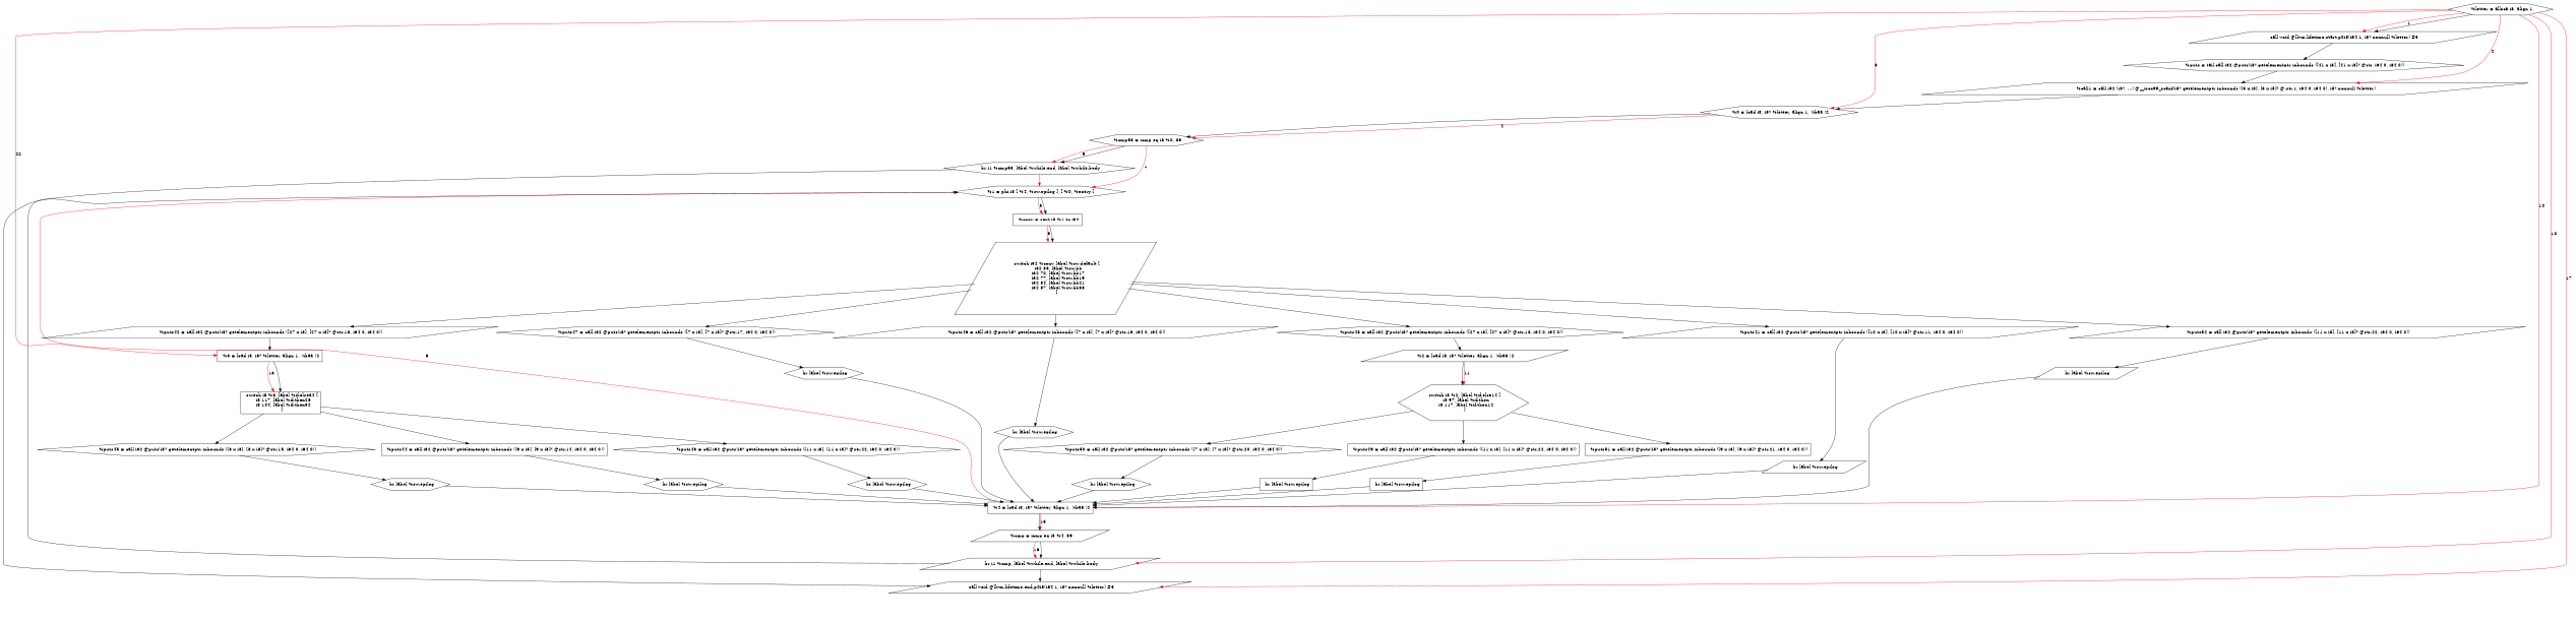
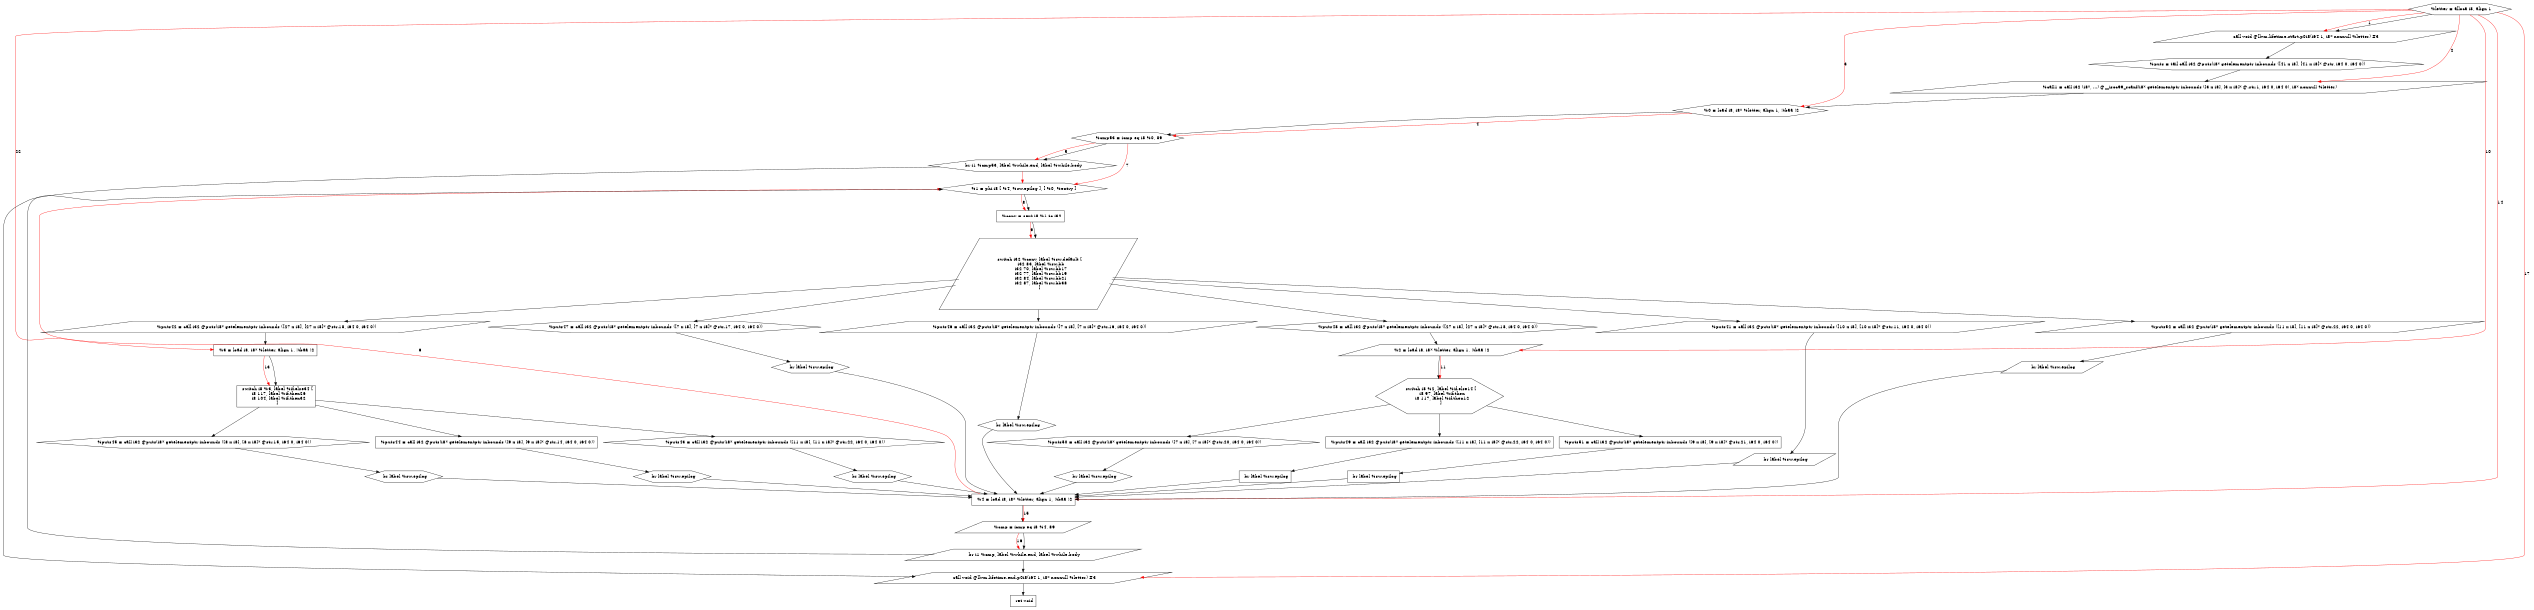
  digraph {
    node [shape=hexagon]
    n1 [label="  %letter = alloca i8, align 1"]
    n2 [label="  call void @llvm.lifetime.start.p0i8(i64 1, i8* nonnull %letter) #3" shape=parallelogram]
    n3 [label="  %call1 = call i32 (i8*, ...) @__isoc99_scanf(i8* getelementptr inbounds ([3 x i8], [3 x i8]* @.str.1, i64 0, i64 0), i8* nonnull %letter)" shape=parallelogram]
    n4 [label="  %0 = load i8, i8* %letter, align 1, !tbaa !2"]
    n5 [label="  %2 = load i8, i8* %letter, align 1, !tbaa !2" shape=parallelogram]
    n6 [label="  %3 = load i8, i8* %letter, align 1, !tbaa !2" shape=box]
    n7 [label="  %4 = load i8, i8* %letter, align 1, !tbaa !2" shape=box]
    n8 [label="  call void @llvm.lifetime.end.p0i8(i64 1, i8* nonnull %letter) #3" shape=parallelogram]
    n9 [label="  %puts = tail call i32 @puts(i8* getelementptr inbounds ([41 x i8], [41 x i8]* @str, i64 0, i64 0))"]
    n10 [label="  %cmp53 = icmp eq i8 %0, 89"]
    n11 [label="  switch i8 %2, label %if.else14 [\n    i8 97, label %if.then\n    i8 117, label %if.then12\n  ]"]
    n12 [label="  switch i8 %3, label %if.else34 [\n    i8 117, label %if.then26\n    i8 104, label %if.then32\n  ]" shape=box]
    n13 [label="  %1 = phi i8 [ %4, %sw.epilog ], [ %0, %entry ]"]
    n14 [label="  %cmp = icmp eq i8 %4, 89" shape=parallelogram]
+   n15 [label="  ret void" shape=box]
    n16 [label="  br i1 %cmp53, label %while.end, label %while.body"]
    n17 [label="  %conv = sext i8 %1 to i32" shape=box]
    n18 [label="  switch i32 %conv, label %sw.default [\n    i32 83, label %sw.bb\n    i32 70, label %sw.bb17\n    i32 77, label %sw.bb19\n    i32 84, label %sw.bb21\n    i32 87, label %sw.bb38\n  ]" shape=parallelogram]
    n19 [label="  %puts48 = call i32 @puts(i8* getelementptr inbounds ([27 x i8], [27 x i8]* @str.18, i64 0, i64 0))"]
    n20 [label="  %puts47 = call i32 @puts(i8* getelementptr inbounds ([7 x i8], [7 x i8]* @str.17, i64 0, i64 0))"]
    n21 [label="  %puts46 = call i32 @puts(i8* getelementptr inbounds ([7 x i8], [7 x i8]* @str.16, i64 0, i64 0))" shape=parallelogram]
    n22 [label="  %puts42 = call i32 @puts(i8* getelementptr inbounds ([27 x i8], [27 x i8]* @str.18, i64 0, i64 0))" shape=parallelogram]
    n23 [label="  %puts41 = call i32 @puts(i8* getelementptr inbounds ([10 x i8], [10 x i8]* @str.11, i64 0, i64 0))" shape=parallelogram]
    n24 [label="  %puts52 = call i32 @puts(i8* getelementptr inbounds ([11 x i8], [11 x i8]* @str.22, i64 0, i64 0))" shape=parallelogram]
    n25 [label="  br label %sw.epilog"]
    n26 [label="  br label %sw.epilog"]
    n27 [label="  br label %sw.epilog" shape=parallelogram]
    n28 [label="  br label %sw.epilog" shape=parallelogram]
    n29 [label="  %puts51 = call i32 @puts(i8* getelementptr inbounds ([9 x i8], [9 x i8]* @str.21, i64 0, i64 0))" shape=box]
    n30 [label="  %puts50 = call i32 @puts(i8* getelementptr inbounds ([7 x i8], [7 x i8]* @str.20, i64 0, i64 0))"]
    n31 [label="  %puts49 = call i32 @puts(i8* getelementptr inbounds ([11 x i8], [11 x i8]* @str.22, i64 0, i64 0))" shape=box]
    n32 [label="  br label %sw.epilog" shape=box]
    n33 [label="  br label %sw.epilog"]
    n34 [label="  br label %sw.epilog" shape=box]
    n35 [label="  %puts45 = call i32 @puts(i8* getelementptr inbounds ([8 x i8], [8 x i8]* @str.15, i64 0, i64 0))"]
    n36 [label="  %puts44 = call i32 @puts(i8* getelementptr inbounds ([9 x i8], [9 x i8]* @str.14, i64 0, i64 0))" shape=box]
    n37 [label="  %puts43 = call i32 @puts(i8* getelementptr inbounds ([11 x i8], [11 x i8]* @str.22, i64 0, i64 0))"]
    n38 [label="  br label %sw.epilog"]
    n39 [label="  br label %sw.epilog"]
    n40 [label="  br label %sw.epilog"]
    n41 [label="  br i1 %cmp, label %while.end, label %while.body" shape=parallelogram]
    n1 -> n2
    n1 -> n2 [color=red label=1]
    n1 -> n3 [color=red label=2]
    n1 -> n4 [color=red label=3]
-   n1 -> n41 [color=red label=10]
+   n1 -> n5 [color=red label=10]
    n1 -> n6 [color=red label=22]
-   n1 -> n7 [color=red label=10]
+   n1 -> n7 [color=red label=14]
    n1 -> n8 [color=red label=17]
    n2 -> n9
    n3 -> n4
    n4 -> n10
    n4 -> n10 [color=red label=4]
    n5 -> n11
    n5 -> n11 [color=red label=11]
    n6 -> n12
    n6 -> n12 [color=red label=13]
    n7 -> n13 [color=red label=6]
    n7 -> n14
    n7 -> n14 [color=red label=15]
+   n8 -> n15
    n9 -> n3
    n10 -> n13 [color=red label=7]
    n10 -> n16
    n10 -> n16 [color=red label=5]
    n11 -> n29
    n11 -> n30
    n11 -> n31
    n12 -> n35
    n12 -> n36
    n12 -> n37
    n13 -> n17
    n13 -> n17 [color=red label=8]
    n14 -> n41
    n14 -> n41 [color=red label=16]
    n16 -> n8
    n16 -> n13 [color=red]
    n17 -> n18
    n17 -> n18 [color=red label=9]
    n18 -> n19
    n18 -> n20
    n18 -> n21
    n18 -> n22
    n18 -> n23
    n18 -> n24
    n19 -> n5
    n20 -> n25
    n21 -> n26
    n22 -> n6
    n23 -> n27
    n24 -> n28
    n25 -> n7
    n26 -> n7
    n27 -> n7
    n28 -> n7
    n29 -> n32
    n30 -> n33
    n31 -> n34
    n32 -> n7
    n33 -> n7
    n34 -> n7
    n35 -> n38
    n36 -> n39
    n37 -> n40
    n38 -> n7
    n39 -> n7
    n40 -> n7
    n41 -> n8
    n41 -> n13
  }
